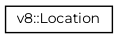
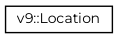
  digraph {
    rankdir=LR
    fontname=Montserrat
-   n1 [color=black fillcolor=white fontname=Montserrat fontsize=10 height=0.2 label="v8::Location" shape=record style=filled width=0.4]
+   n1 [color=black fillcolor=white fontname=Montserrat fontsize=10 height=0.2 label="v9::Location" shape=record style=filled width=0.4]
  }
